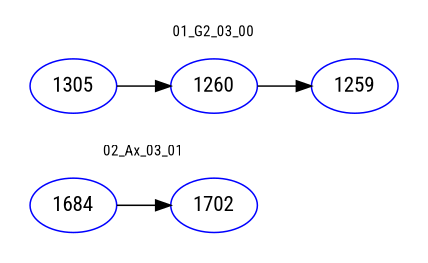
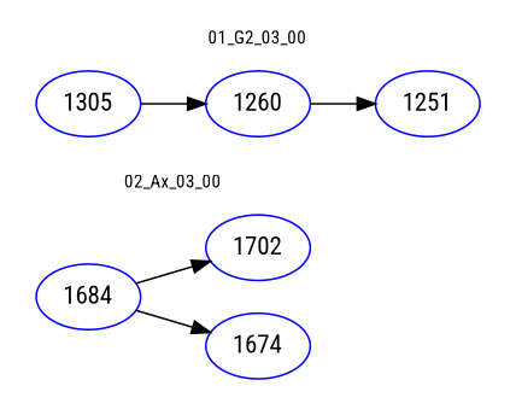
  digraph {
    fontname="Roboto Condensed"
    rankdir=LR
    node [color=blue fontname="Roboto Condensed"]
    edge [color=black fontname="Roboto Condensed"]
    n1 [label=1684]
+   n2 [label=1674]
    n3 [label=1702]
    n4 [label=1260]
-   n5 [label=1259]
+   n5 [label=1251]
    n6 [label=1305]
    subgraph cluster_1 {
      color=white
      fontsize=10
-     label="02_Ax_03_01"
+     label="02_Ax_03_00"
      n1
+     n2
      n3
    }
    subgraph cluster_2 {
      color=white
      fontsize=10
      label="01_G2_03_00"
      n4
      n5
      n6
    }
+   n1 -> n2
    n1 -> n3
    n4 -> n5
    n6 -> n4
  }
